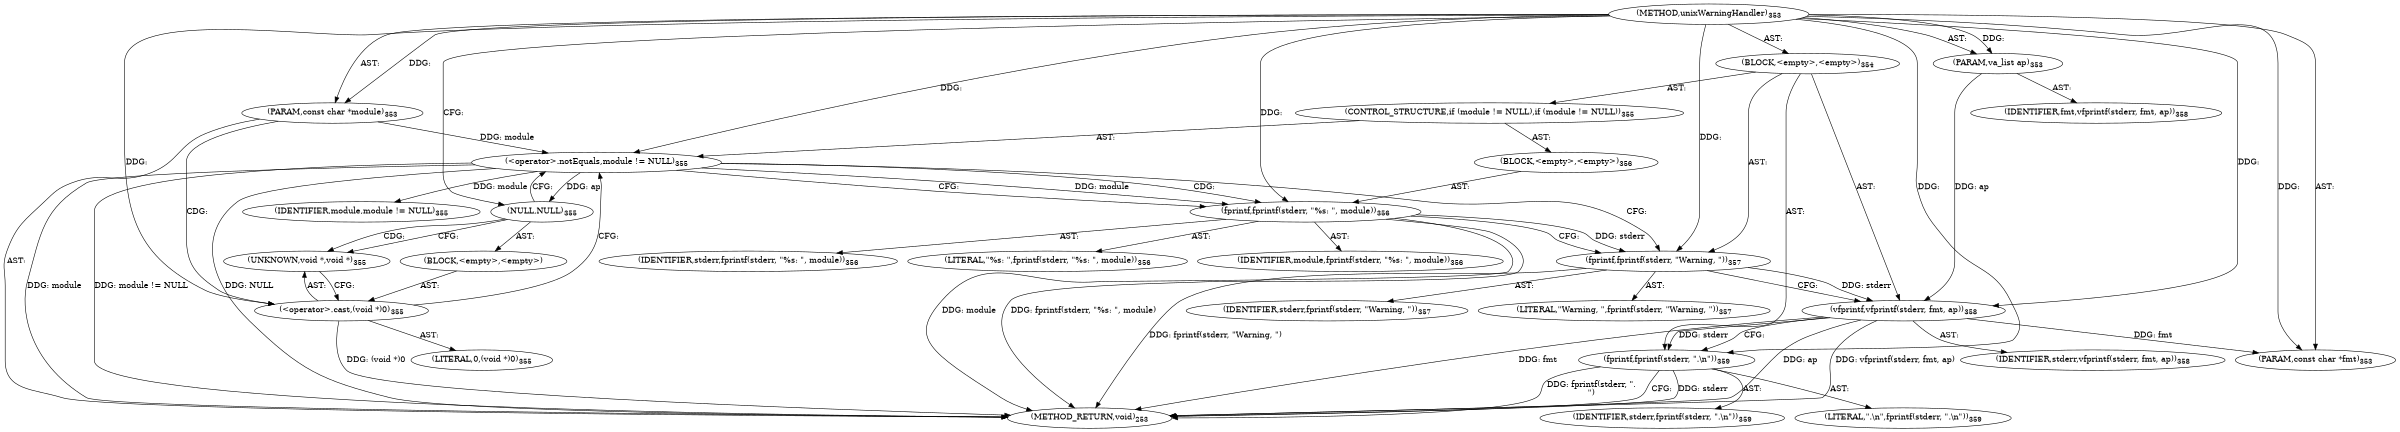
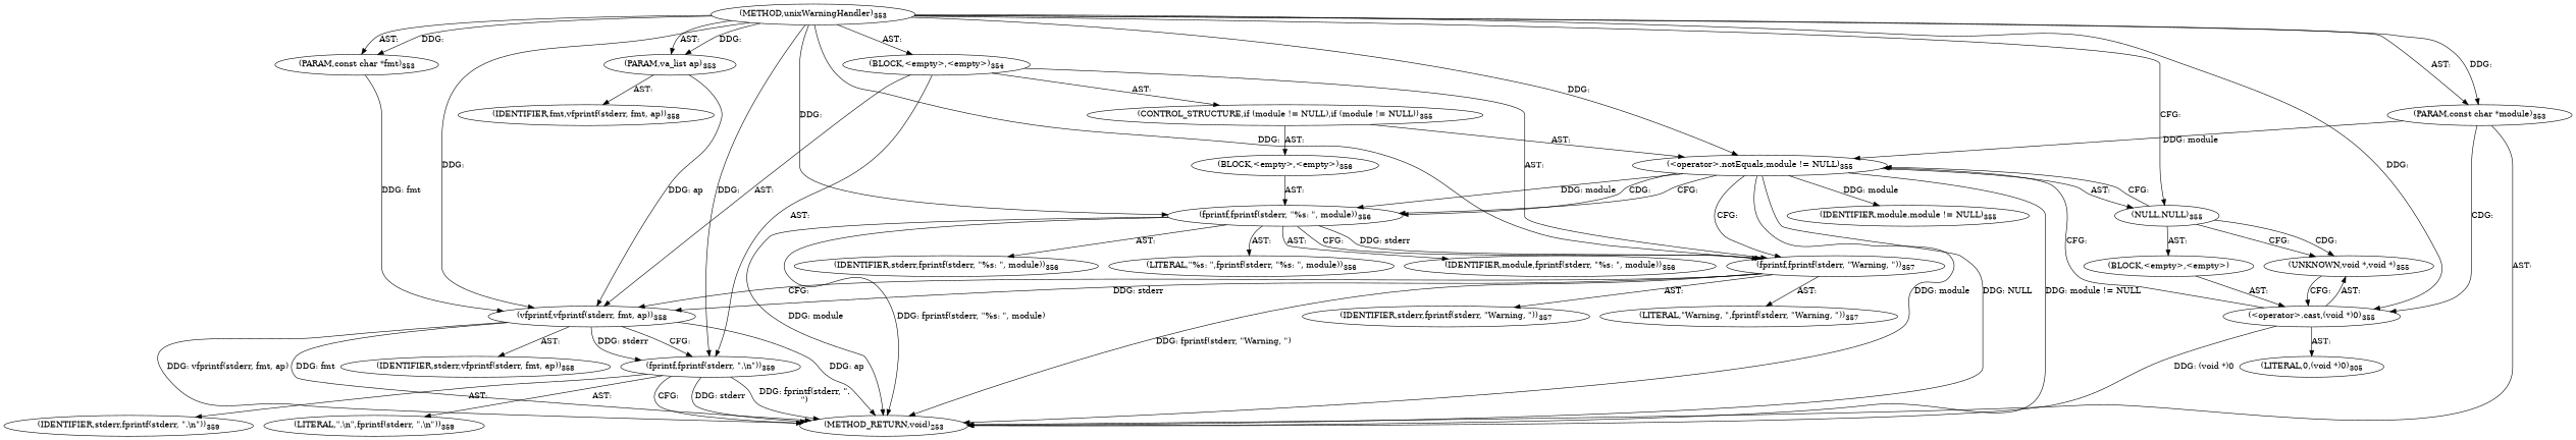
  digraph {
    n1 [label=<(METHOD,unixWarningHandler)<SUB>353</SUB>>]
    n2 [label=<(PARAM,const char *module)<SUB>353</SUB>>]
    n3 [label=<(PARAM,const char *fmt)<SUB>353</SUB>>]
    n4 [label=<(PARAM,va_list ap)<SUB>353</SUB>>]
    n5 [label=<(BLOCK,&lt;empty&gt;,&lt;empty&gt;)<SUB>354</SUB>>]
    n6 [label=<(&lt;operator&gt;.notEquals,module != NULL)<SUB>355</SUB>>]
    n7 [label=<(NULL,NULL)<SUB>355</SUB>>]
    n8 [label=<(&lt;operator&gt;.cast,(void *)0)<SUB>355</SUB>>]
    n9 [label=<(fprintf,fprintf(stderr, &quot;%s: &quot;, module))<SUB>356</SUB>>]
    n10 [label=<(fprintf,fprintf(stderr, &quot;Warning, &quot;))<SUB>357</SUB>>]
    n11 [label=<(vfprintf,vfprintf(stderr, fmt, ap))<SUB>358</SUB>>]
    n12 [label=<(fprintf,fprintf(stderr, &quot;.\n&quot;))<SUB>359</SUB>>]
    n13 [label=<(METHOD_RETURN,void)<SUB>253</SUB>>]
    n14 [label=<(IDENTIFIER,fmt,vfprintf(stderr, fmt, ap))<SUB>358</SUB>>]
    n15 [label=<(CONTROL_STRUCTURE,if (module != NULL),if (module != NULL))<SUB>355</SUB>>]
    n16 [label=<(IDENTIFIER,module,module != NULL)<SUB>355</SUB>>]
    n17 [label=<(BLOCK,&lt;empty&gt;,&lt;empty&gt;)>]
    n18 [label=<(UNKNOWN,void *,void *)<SUB>355</SUB>>]
-   n19 [label=<(LITERAL,0,(void *)0)<SUB>355</SUB>>]
+   n19 [label=<(LITERAL,0,(void *)0)<SUB>305</SUB>>]
    n20 [label=<(IDENTIFIER,stderr,fprintf(stderr, &quot;%s: &quot;, module))<SUB>356</SUB>>]
    n21 [label=<(LITERAL,&quot;%s: &quot;,fprintf(stderr, &quot;%s: &quot;, module))<SUB>356</SUB>>]
    n22 [label=<(IDENTIFIER,module,fprintf(stderr, &quot;%s: &quot;, module))<SUB>356</SUB>>]
    n23 [label=<(IDENTIFIER,stderr,fprintf(stderr, &quot;Warning, &quot;))<SUB>357</SUB>>]
    n24 [label=<(LITERAL,&quot;Warning, &quot;,fprintf(stderr, &quot;Warning, &quot;))<SUB>357</SUB>>]
    n25 [label=<(IDENTIFIER,stderr,vfprintf(stderr, fmt, ap))<SUB>358</SUB>>]
    n26 [label=<(IDENTIFIER,stderr,fprintf(stderr, &quot;.\n&quot;))<SUB>359</SUB>>]
    n27 [label=<(LITERAL,&quot;.\n&quot;,fprintf(stderr, &quot;.\n&quot;))<SUB>359</SUB>>]
    n28 [label=<(BLOCK,&lt;empty&gt;,&lt;empty&gt;)<SUB>356</SUB>>]
    n1 -> n2 [label="AST: "]
    n1 -> n2 [label="DDG: "]
    n1 -> n3 [label="AST: "]
    n1 -> n3 [label="DDG: "]
    n1 -> n4 [label="AST: "]
    n1 -> n4 [label="DDG: "]
    n1 -> n5 [label="AST: "]
    n1 -> n6 [label="DDG: "]
    n1 -> n7 [label="CFG: "]
    n1 -> n8 [label="DDG: "]
    n1 -> n9 [label="DDG: "]
    n1 -> n10 [label="DDG: "]
    n1 -> n11 [label="DDG: "]
    n1 -> n12 [label="DDG: "]
    n2 -> n6 [label="DDG: module"]
    n2 -> n8 [label="CDG: "]
    n2 -> n13 [label="AST: "]
-   n11 -> n3 [label="DDG: fmt"]
+   n3 -> n11 [label="DDG: fmt"]
    n4 -> n11 [label="DDG: ap"]
    n4 -> n14 [label="AST: "]
    n5 -> n10 [label="AST: "]
    n5 -> n11 [label="AST: "]
    n5 -> n12 [label="AST: "]
    n5 -> n15 [label="AST: "]
-   n6 -> n7 [label="DDG: ap"]
+   n6 -> n7 [label="AST: "]
    n6 -> n9 [label="CFG: "]
    n6 -> n9 [label="DDG: module"]
    n6 -> n9 [label="CDG: "]
    n6 -> n10 [label="CFG: "]
    n6 -> n13 [label="DDG: module"]
    n6 -> n13 [label="DDG: NULL"]
    n6 -> n13 [label="DDG: module != NULL"]
    n6 -> n16 [label="DDG: module"]
    n7 -> n6 [label="CFG: "]
    n7 -> n17 [label="AST: "]
    n7 -> n18 [label="CFG: "]
    n7 -> n18 [label="CDG: "]
    n8 -> n6 [label="CFG: "]
    n8 -> n13 [label="DDG: (void *)0"]
    n8 -> n18 [label="AST: "]
    n8 -> n19 [label="AST: "]
    n9 -> n10 [label="CFG: "]
    n9 -> n10 [label="DDG: stderr"]
    n9 -> n13 [label="DDG: module"]
    n9 -> n13 [label="DDG: fprintf(stderr, &quot;%s: &quot;, module)"]
    n9 -> n20 [label="AST: "]
    n9 -> n21 [label="AST: "]
    n9 -> n22 [label="AST: "]
    n10 -> n11 [label="CFG: "]
    n10 -> n11 [label="DDG: stderr"]
    n10 -> n13 [label="DDG: fprintf(stderr, &quot;Warning, &quot;)"]
    n10 -> n23 [label="AST: "]
    n10 -> n24 [label="AST: "]
    n11 -> n12 [label="CFG: "]
    n11 -> n12 [label="DDG: stderr"]
    n11 -> n13 [label="DDG: fmt"]
    n11 -> n13 [label="DDG: ap"]
    n11 -> n13 [label="DDG: vfprintf(stderr, fmt, ap)"]
    n11 -> n25 [label="AST: "]
    n12 -> n13 [label="CFG: "]
    n12 -> n13 [label="DDG: stderr"]
    n12 -> n13 [label="DDG: fprintf(stderr, &quot;.\n&quot;)"]
    n12 -> n26 [label="AST: "]
    n12 -> n27 [label="AST: "]
    n15 -> n6 [label="AST: "]
    n15 -> n28 [label="AST: "]
    n17 -> n8 [label="AST: "]
    n18 -> n8 [label="CFG: "]
    n28 -> n9 [label="AST: "]
  }
